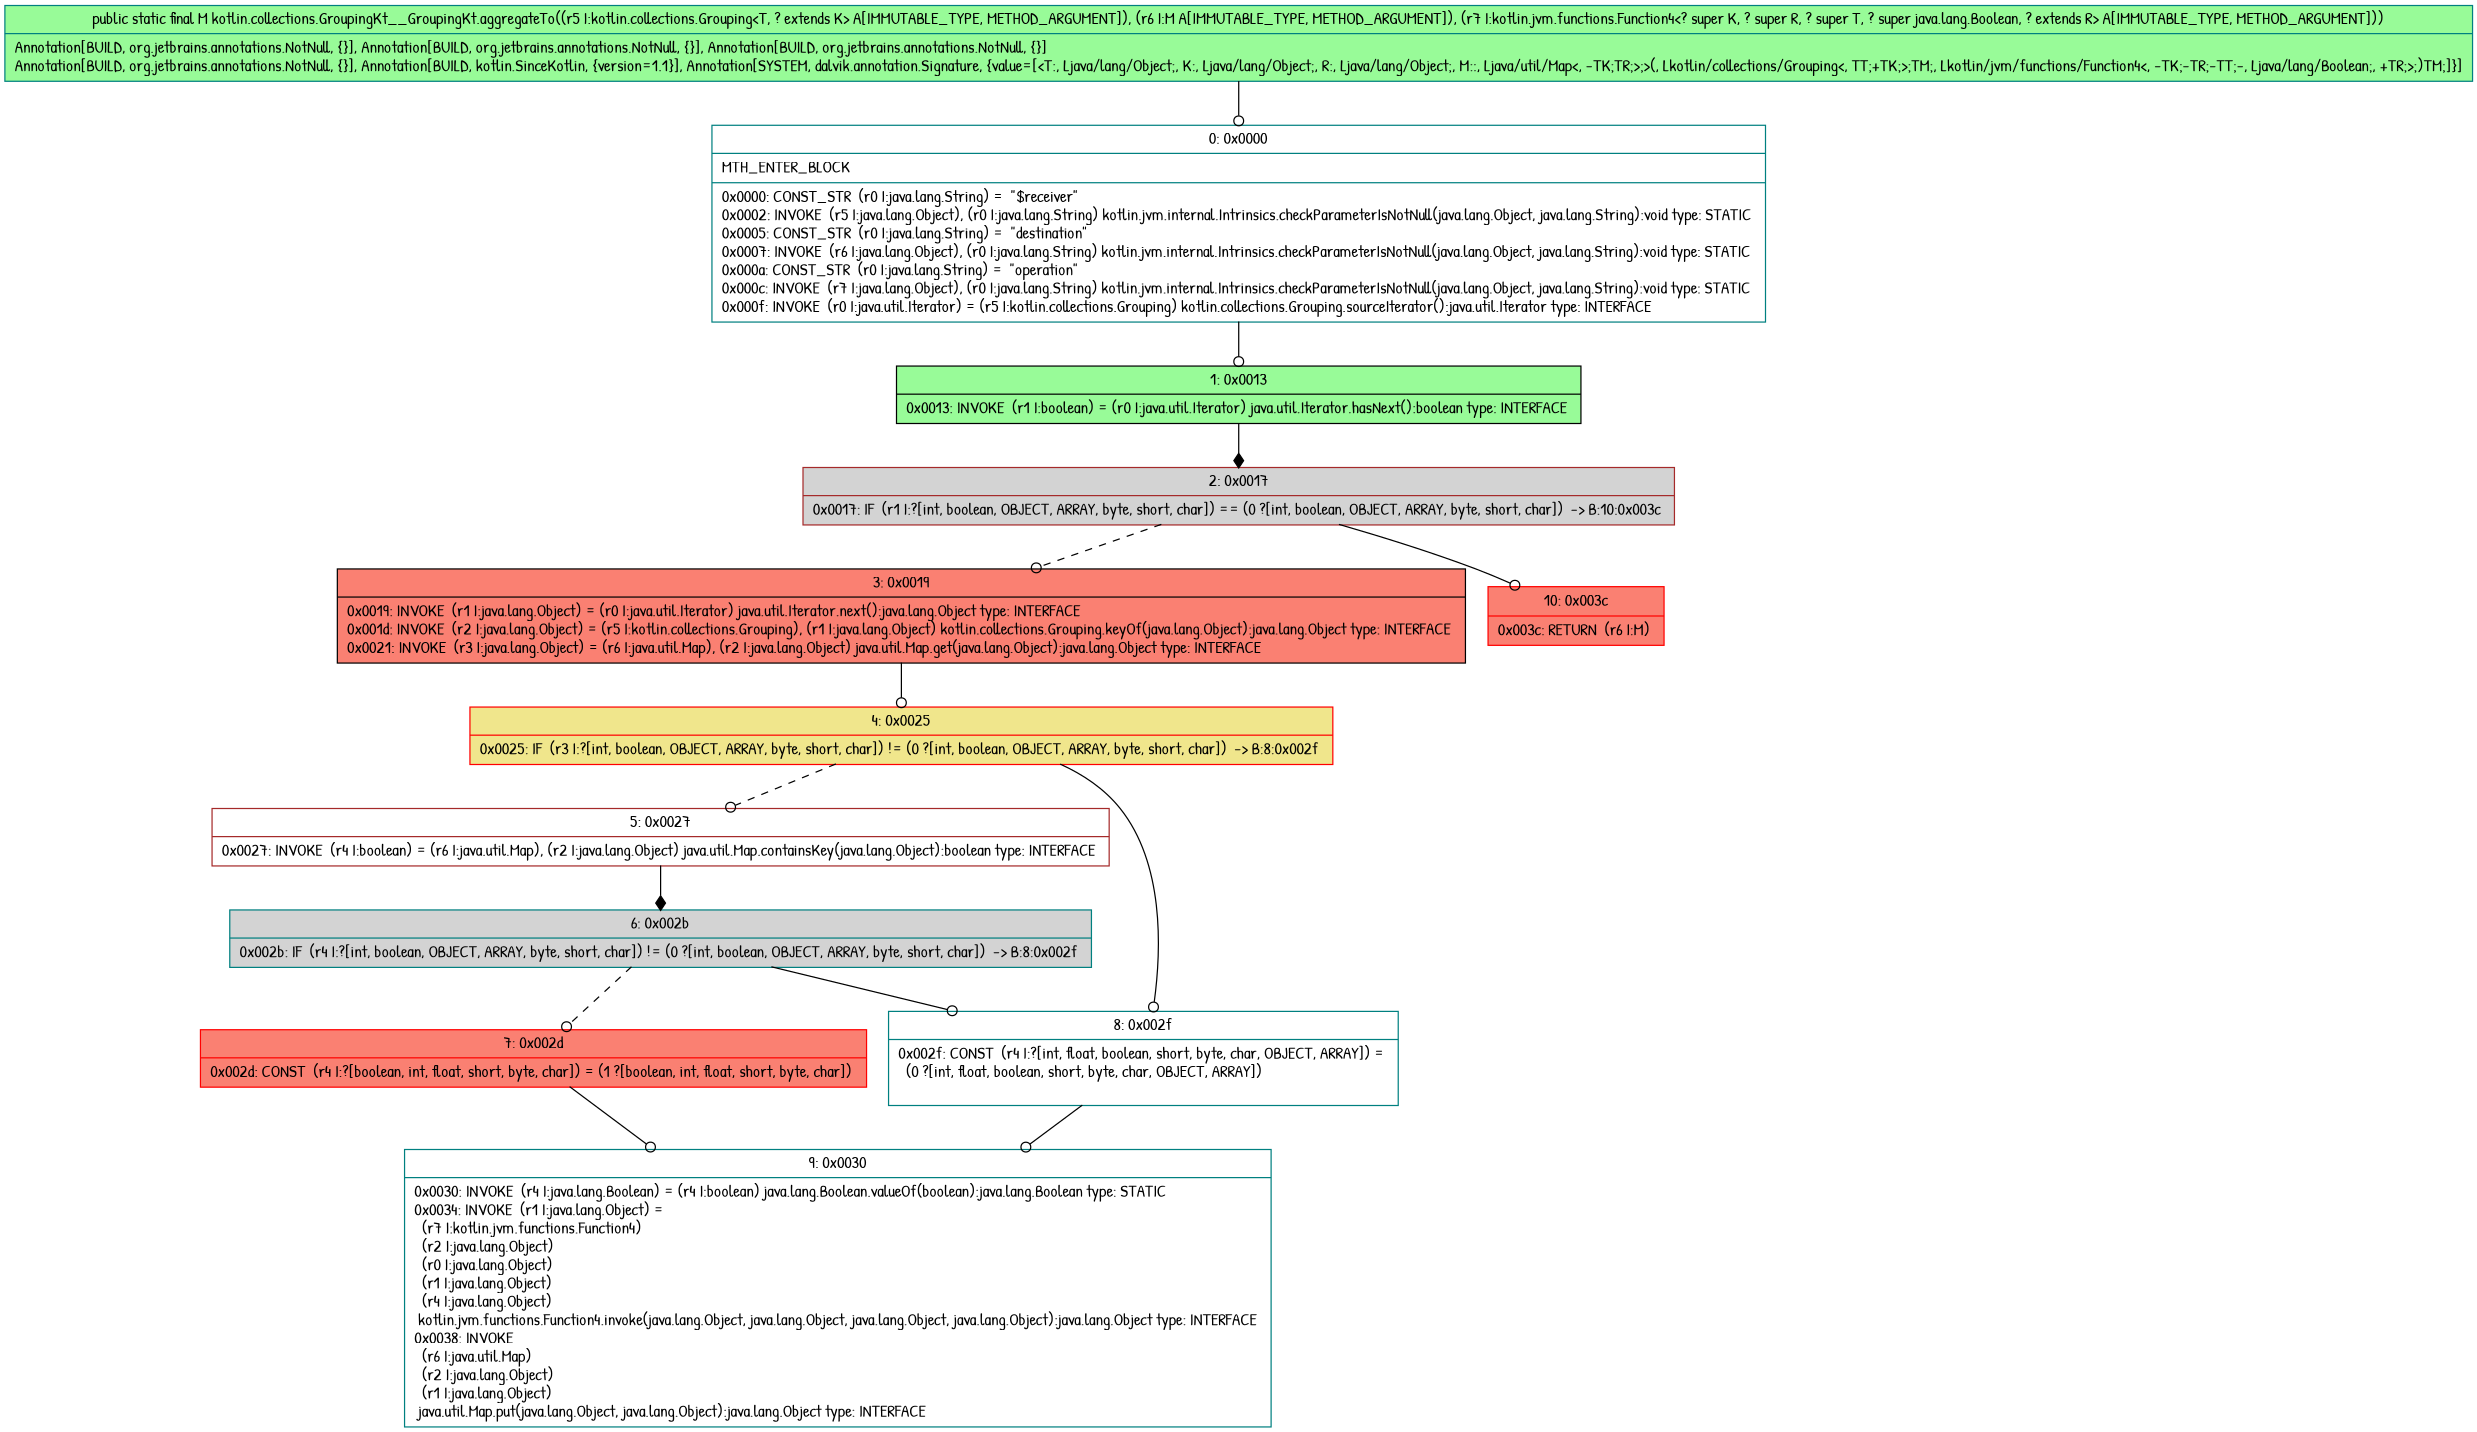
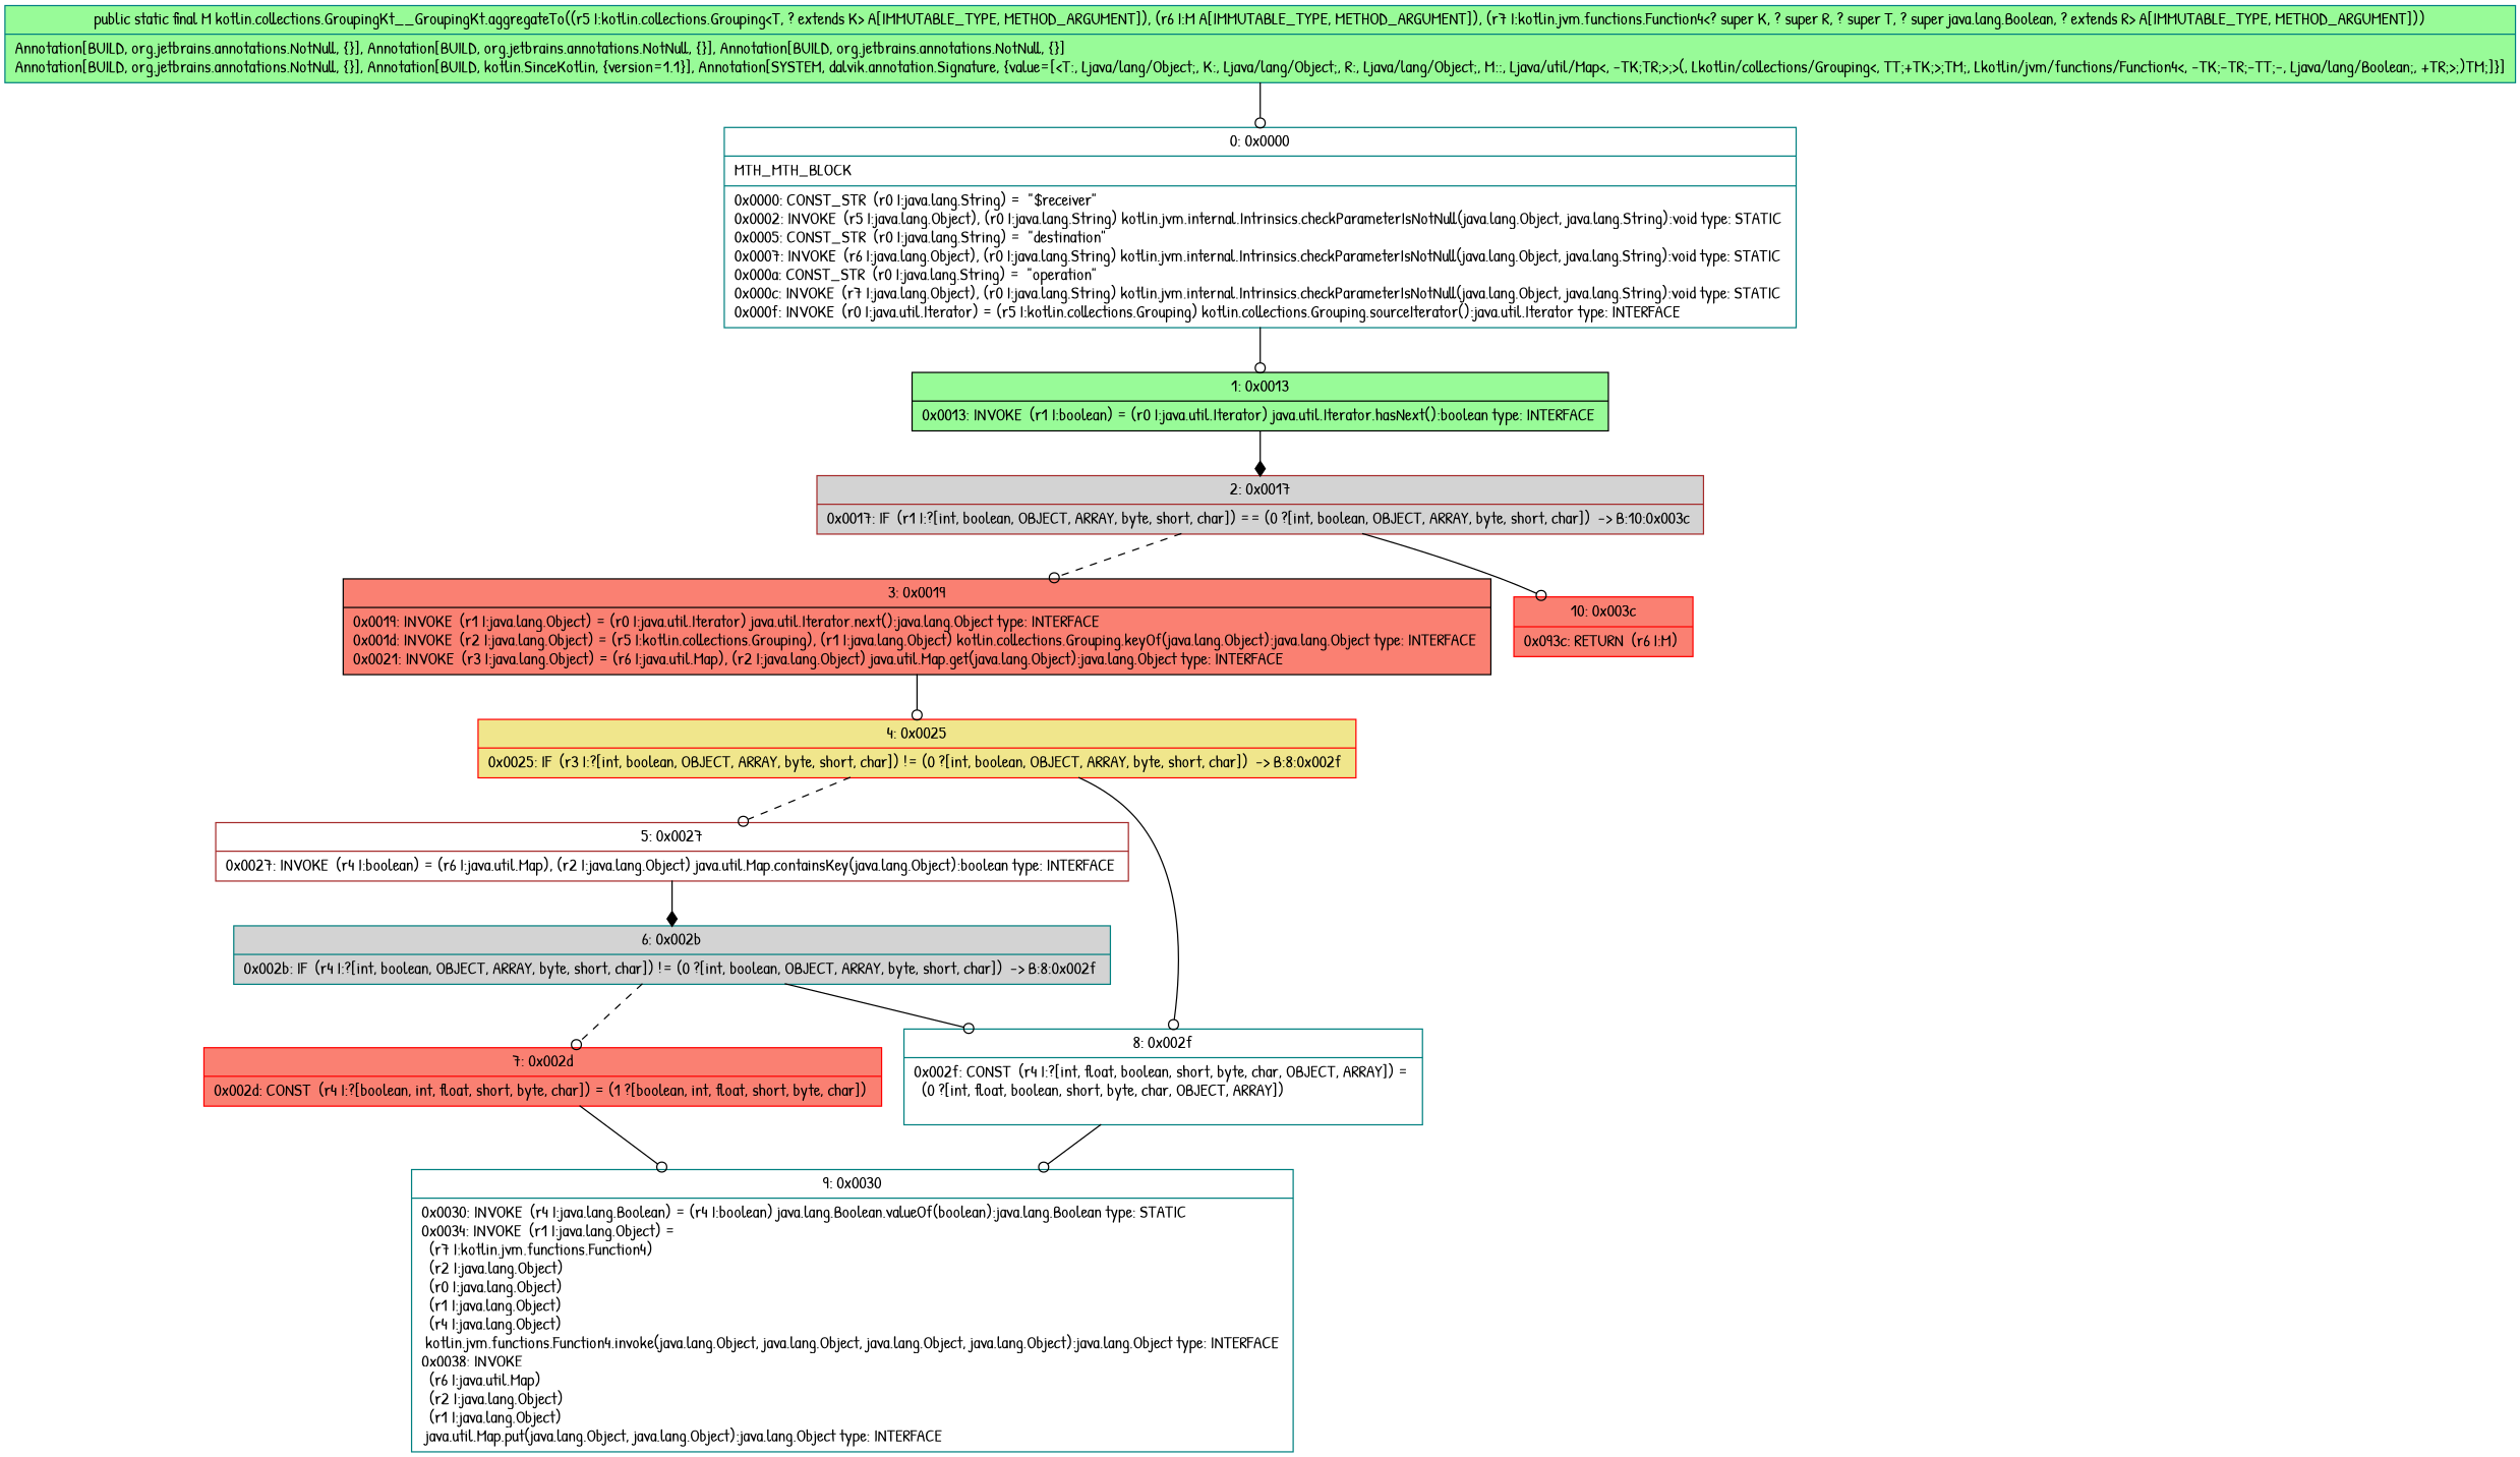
  digraph {
    fontname="Patrick Hand"
    node [color=teal fillcolor=white fontname="Patrick Hand" shape=record style=filled]
    edge [arrowhead=odot fontname="Patrick Hand"]
-   n1 [label="{0\:\ 0x0000|MTH_ENTER_BLOCK\l|0x0000: CONST_STR  (r0 I:java.lang.String) =  \"$receiver\" \l0x0002: INVOKE  (r5 I:java.lang.Object), (r0 I:java.lang.String) kotlin.jvm.internal.Intrinsics.checkParameterIsNotNull(java.lang.Object, java.lang.String):void type: STATIC \l0x0005: CONST_STR  (r0 I:java.lang.String) =  \"destination\" \l0x0007: INVOKE  (r6 I:java.lang.Object), (r0 I:java.lang.String) kotlin.jvm.internal.Intrinsics.checkParameterIsNotNull(java.lang.Object, java.lang.String):void type: STATIC \l0x000a: CONST_STR  (r0 I:java.lang.String) =  \"operation\" \l0x000c: INVOKE  (r7 I:java.lang.Object), (r0 I:java.lang.String) kotlin.jvm.internal.Intrinsics.checkParameterIsNotNull(java.lang.Object, java.lang.String):void type: STATIC \l0x000f: INVOKE  (r0 I:java.util.Iterator) = (r5 I:kotlin.collections.Grouping) kotlin.collections.Grouping.sourceIterator():java.util.Iterator type: INTERFACE \l}"]
+   n1 [label="{0\:\ 0x0000|MTH_MTH_BLOCK\l|0x0000: CONST_STR  (r0 I:java.lang.String) =  \"$receiver\" \l0x0002: INVOKE  (r5 I:java.lang.Object), (r0 I:java.lang.String) kotlin.jvm.internal.Intrinsics.checkParameterIsNotNull(java.lang.Object, java.lang.String):void type: STATIC \l0x0005: CONST_STR  (r0 I:java.lang.String) =  \"destination\" \l0x0007: INVOKE  (r6 I:java.lang.Object), (r0 I:java.lang.String) kotlin.jvm.internal.Intrinsics.checkParameterIsNotNull(java.lang.Object, java.lang.String):void type: STATIC \l0x000a: CONST_STR  (r0 I:java.lang.String) =  \"operation\" \l0x000c: INVOKE  (r7 I:java.lang.Object), (r0 I:java.lang.String) kotlin.jvm.internal.Intrinsics.checkParameterIsNotNull(java.lang.Object, java.lang.String):void type: STATIC \l0x000f: INVOKE  (r0 I:java.util.Iterator) = (r5 I:kotlin.collections.Grouping) kotlin.collections.Grouping.sourceIterator():java.util.Iterator type: INTERFACE \l}"]
    n2 [color=black fillcolor=palegreen label="{1\:\ 0x0013|0x0013: INVOKE  (r1 I:boolean) = (r0 I:java.util.Iterator) java.util.Iterator.hasNext():boolean type: INTERFACE \l}"]
    n3 [color=brown fillcolor=lightgrey label="{2\:\ 0x0017|0x0017: IF  (r1 I:?[int, boolean, OBJECT, ARRAY, byte, short, char]) == (0 ?[int, boolean, OBJECT, ARRAY, byte, short, char])  \-\> B:10:0x003c \l}"]
    n4 [color=black fillcolor=salmon label="{3\:\ 0x0019|0x0019: INVOKE  (r1 I:java.lang.Object) = (r0 I:java.util.Iterator) java.util.Iterator.next():java.lang.Object type: INTERFACE \l0x001d: INVOKE  (r2 I:java.lang.Object) = (r5 I:kotlin.collections.Grouping), (r1 I:java.lang.Object) kotlin.collections.Grouping.keyOf(java.lang.Object):java.lang.Object type: INTERFACE \l0x0021: INVOKE  (r3 I:java.lang.Object) = (r6 I:java.util.Map), (r2 I:java.lang.Object) java.util.Map.get(java.lang.Object):java.lang.Object type: INTERFACE \l}"]
-   n5 [color=red fillcolor=salmon label="{10\:\ 0x003c|0x003c: RETURN  (r6 I:M) \l}"]
+   n5 [color=red fillcolor=salmon label="{10\:\ 0x003c|0x093c: RETURN  (r6 I:M) \l}"]
    n6 [color=red fillcolor=khaki label="{4\:\ 0x0025|0x0025: IF  (r3 I:?[int, boolean, OBJECT, ARRAY, byte, short, char]) != (0 ?[int, boolean, OBJECT, ARRAY, byte, short, char])  \-\> B:8:0x002f \l}"]
    n7 [color=brown label="{5\:\ 0x0027|0x0027: INVOKE  (r4 I:boolean) = (r6 I:java.util.Map), (r2 I:java.lang.Object) java.util.Map.containsKey(java.lang.Object):boolean type: INTERFACE \l}"]
    n8 [label="{8\:\ 0x002f|0x002f: CONST  (r4 I:?[int, float, boolean, short, byte, char, OBJECT, ARRAY]) = \l  (0 ?[int, float, boolean, short, byte, char, OBJECT, ARRAY])\l \l}"]
    n9 [fillcolor=lightgrey label="{6\:\ 0x002b|0x002b: IF  (r4 I:?[int, boolean, OBJECT, ARRAY, byte, short, char]) != (0 ?[int, boolean, OBJECT, ARRAY, byte, short, char])  \-\> B:8:0x002f \l}"]
    n10 [label="{9\:\ 0x0030|0x0030: INVOKE  (r4 I:java.lang.Boolean) = (r4 I:boolean) java.lang.Boolean.valueOf(boolean):java.lang.Boolean type: STATIC \l0x0034: INVOKE  (r1 I:java.lang.Object) = \l  (r7 I:kotlin.jvm.functions.Function4)\l  (r2 I:java.lang.Object)\l  (r0 I:java.lang.Object)\l  (r1 I:java.lang.Object)\l  (r4 I:java.lang.Object)\l kotlin.jvm.functions.Function4.invoke(java.lang.Object, java.lang.Object, java.lang.Object, java.lang.Object):java.lang.Object type: INTERFACE \l0x0038: INVOKE  \l  (r6 I:java.util.Map)\l  (r2 I:java.lang.Object)\l  (r1 I:java.lang.Object)\l java.util.Map.put(java.lang.Object, java.lang.Object):java.lang.Object type: INTERFACE \l}"]
    n11 [color=red fillcolor=salmon label="{7\:\ 0x002d|0x002d: CONST  (r4 I:?[boolean, int, float, short, byte, char]) = (1 ?[boolean, int, float, short, byte, char]) \l}"]
    n12 [fillcolor=palegreen label="{public static final M kotlin.collections.GroupingKt__GroupingKt.aggregateTo((r5 I:kotlin.collections.Grouping\<T, ? extends K\> A[IMMUTABLE_TYPE, METHOD_ARGUMENT]), (r6 I:M A[IMMUTABLE_TYPE, METHOD_ARGUMENT]), (r7 I:kotlin.jvm.functions.Function4\<? super K, ? super R, ? super T, ? super java.lang.Boolean, ? extends R\> A[IMMUTABLE_TYPE, METHOD_ARGUMENT]))  | Annotation[BUILD, org.jetbrains.annotations.NotNull, \{\}], Annotation[BUILD, org.jetbrains.annotations.NotNull, \{\}], Annotation[BUILD, org.jetbrains.annotations.NotNull, \{\}]\lAnnotation[BUILD, org.jetbrains.annotations.NotNull, \{\}], Annotation[BUILD, kotlin.SinceKotlin, \{version=1.1\}], Annotation[SYSTEM, dalvik.annotation.Signature, \{value=[\<T:, Ljava\/lang\/Object;, K:, Ljava\/lang\/Object;, R:, Ljava\/lang\/Object;, M::, Ljava\/util\/Map\<, \-TK;TR;\>;\>(, Lkotlin\/collections\/Grouping\<, TT;+TK;\>;TM;, Lkotlin\/jvm\/functions\/Function4\<, \-TK;\-TR;\-TT;\-, Ljava\/lang\/Boolean;, +TR;\>;)TM;]\}]\l}"]
    n1 -> n2
    n2 -> n3 [arrowhead=diamond]
    n3 -> n4 [style=dashed]
    n3 -> n5
    n4 -> n6
    n6 -> n7 [style=dashed]
    n6 -> n8
    n7 -> n9 [arrowhead=diamond]
    n8 -> n10
    n9 -> n8
    n9 -> n11 [style=dashed]
    n11 -> n10
    n12 -> n1
  }
